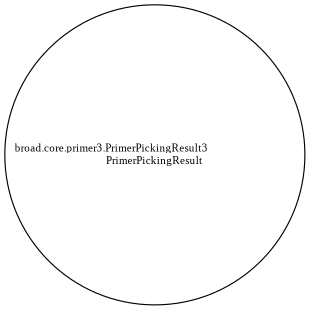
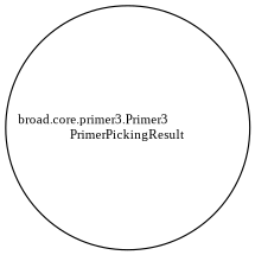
  digraph {
    rankdir=LR
    fontname="Liberation Serif"
-   n1 [color=black fillcolor=white fontname="Liberation Serif" fontsize=10 height=0.2 label="broad.core.primer3.PrimerPickingResult3\lPrimerPickingResult" shape=circle style=filled width=0.4]
+   n1 [color=black fillcolor=white fontname="Liberation Serif" fontsize=10 height=0.2 label="broad.core.primer3.Primer3\lPrimerPickingResult" shape=circle style=filled width=0.4]
  }
